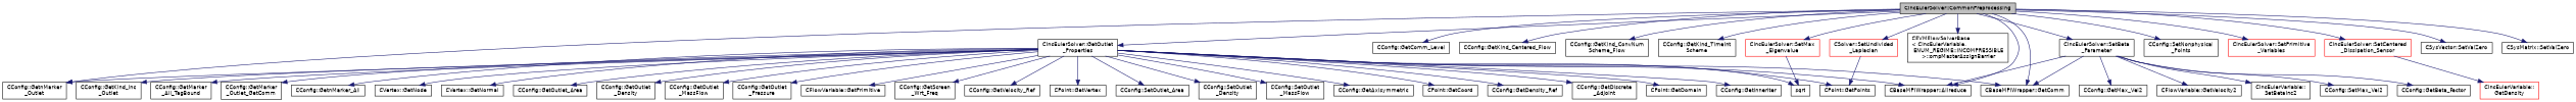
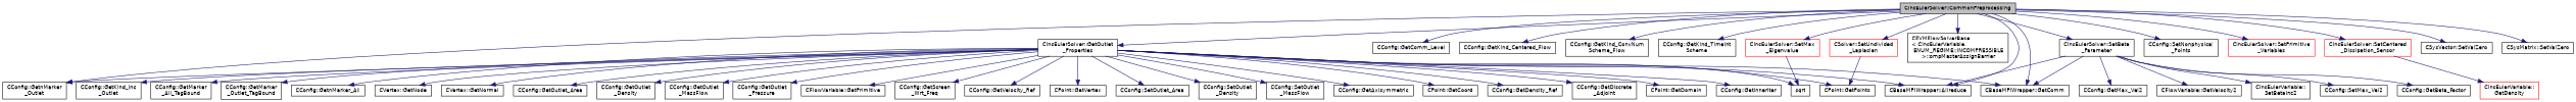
  digraph {
    rankdir=TB
    node [color=black fillcolor=white fontname=Helvetica fontsize=10 shape=record style=filled]
    edge [color=midnightblue fontname=Helvetica fontsize=10 labelfontname=Helvetica labelfontsize=10 style=solid]
    n1 [fillcolor=grey75 fontcolor=black height=0.2 label="CIncEulerSolver::CommonPreprocessing" width=0.4]
    n2 [height=0.2 label="CBaseMPIWrapper::Allreduce" width=0.4]
    n3 [height=0.2 label="CBaseMPIWrapper::GetComm" width=0.4]
    n4 [height=0.2 label="CConfig::GetComm_Level" width=0.4]
    n5 [height=0.2 label="CConfig::GetKind_Centered_Flow" width=0.4]
    n6 [height=0.2 label="CConfig::GetKind_ConvNum\lScheme_Flow" width=0.4]
    n7 [height=0.2 label="CConfig::GetKind_TimeInt\lScheme" width=0.4]
    n8 [height=0.2 label="CConfig::GetnMarker\l_Outlet" width=0.4]
    n9 [height=0.2 label="CIncEulerSolver::GetOutlet\l_Properties" width=0.4]
    n10 [height=0.2 label="CFVMFlowSolverBase\l\< CIncEulerVariable,\l ENUM_REGIME::INCOMPRESSIBLE\l \>::ompMasterAssignBarrier" width=0.4]
    n11 [height=0.2 label="CIncEulerSolver::SetBeta\l_Parameter" width=0.4]
    n12 [color=red height=0.2 label="CIncEulerSolver::SetCentered\l_Dissipation_Sensor" width=0.4]
    n13 [color=red height=0.2 label="CIncEulerSolver::SetMax\l_Eigenvalue" width=0.4]
    n14 [height=0.2 label="CConfig::SetNonphysical\l_Points" width=0.4]
    n15 [color=red height=0.2 label="CIncEulerSolver::SetPrimitive\l_Variables" width=0.4]
    n16 [color=red height=0.2 label="CSolver::SetUndivided\l_Laplacian" width=0.4]
    n17 [height=0.2 label="CSysVector::SetValZero" width=0.4]
    n18 [height=0.2 label="CSysMatrix::SetValZero" width=0.4]
    n19 [height=0.2 label="CConfig::GetAxisymmetric" width=0.4]
    n20 [height=0.2 label="CPoint::GetCoord" width=0.4]
    n21 [height=0.2 label="CConfig::GetDensity_Ref" width=0.4]
    n22 [height=0.2 label="CConfig::GetDiscrete\l_Adjoint" width=0.4]
    n23 [height=0.2 label="CPoint::GetDomain" width=0.4]
    n24 [height=0.2 label="CConfig::GetInnerIter" width=0.4]
    n25 [height=0.2 label="CConfig::GetKind_Inc\l_Outlet" width=0.4]
    n26 [height=0.2 label="CConfig::GetMarker\l_All_TagBound" width=0.4]
-   n27 [height=0.2 label="CConfig::GetMarker\l_Outlet_GetComm" width=0.4]
+   n27 [height=0.2 label="CConfig::GetMarker\l_Outlet_TagBound" width=0.4]
    n28 [height=0.2 label="CConfig::GetnMarker_All" width=0.4]
    n29 [height=0.2 label="CVertex::GetNode" width=0.4]
    n30 [height=0.2 label="CVertex::GetNormal" width=0.4]
    n31 [height=0.2 label="CConfig::GetOutlet_Area" width=0.4]
    n32 [height=0.2 label="CConfig::GetOutlet\l_Density" width=0.4]
    n33 [height=0.2 label="CConfig::GetOutlet\l_MassFlow" width=0.4]
    n34 [height=0.2 label="CConfig::GetOutlet\l_Pressure" width=0.4]
    n35 [height=0.2 label="CPoint::GetPoints" width=0.4]
    n36 [height=0.2 label="CFlowVariable::GetPrimitive" width=0.4]
    n37 [height=0.2 label="CConfig::GetScreen\l_Wrt_Freq" width=0.4]
    n38 [height=0.2 label="CConfig::GetVelocity_Ref" width=0.4]
    n39 [height=0.2 label="CPoint::GetVertex" width=0.4]
    n40 [height=0.2 label="CConfig::SetOutlet_Area" width=0.4]
    n41 [height=0.2 label="CConfig::SetOutlet\l_Density" width=0.4]
    n42 [height=0.2 label="CConfig::SetOutlet\l_MassFlow" width=0.4]
    n43 [height=0.2 label=sqrt width=0.4]
    n44 [height=0.2 label="CConfig::GetBeta_Factor" width=0.4]
    n45 [height=0.2 label="CConfig::GetMax_Vel2" width=0.4]
    n46 [height=0.2 label="CFlowVariable::GetVelocity2" width=0.4]
    n47 [height=0.2 label="CIncEulerVariable::\lSetBetaInc2" width=0.4]
    n48 [height=0.2 label="CConfig::SetMax_Vel2" width=0.4]
    n49 [color=red height=0.2 label="CIncEulerVariable::\lGetDensity" width=0.4]
    n1 -> n2
    n1 -> n3
    n1 -> n4
    n1 -> n5
    n1 -> n6
    n1 -> n7
    n1 -> n8
    n1 -> n9
    n1 -> n10
    n1 -> n11
    n1 -> n12
    n1 -> n13
    n1 -> n14
    n1 -> n15
    n1 -> n16
    n1 -> n17
    n1 -> n18
    n9 -> n2
    n9 -> n3
    n9 -> n8
    n9 -> n19
    n9 -> n20
    n9 -> n21
    n9 -> n22
    n9 -> n23
    n9 -> n24
    n9 -> n25
    n9 -> n26
    n9 -> n27
    n9 -> n28
    n9 -> n29
    n9 -> n30
    n9 -> n31
    n9 -> n32
    n9 -> n33
    n9 -> n34
    n9 -> n35
    n9 -> n36
    n9 -> n37
    n9 -> n38
    n9 -> n39
    n9 -> n40
    n9 -> n41
    n9 -> n42
    n9 -> n43
    n11 -> n2
    n11 -> n3
    n11 -> n44
    n11 -> n45
    n11 -> n46
    n11 -> n47
    n11 -> n48
    n12 -> n49
    n13 -> n43
    n16 -> n35
  }
